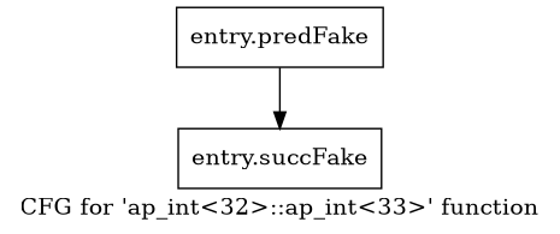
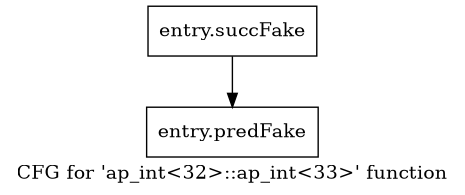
  digraph {
    label="CFG for 'ap_int\<32\>::ap_int\<33\>' function"
    node [shape=record]
    n1 [label="{entry.predFake}"]
    n2 [filename="/home/omerfaruk/tools/Xilinx/Vitis_HLS/2023.2/include/ap_int.h" label="{entry.succFake}" linenumber=46]
-   n1 -> n2 [execusionnum=0 filename="/home/omerfaruk/tools/Xilinx/Vitis_HLS/2023.2/include/ap_int.h"]
+   n2 -> n1 [execusionnum=0 filename="/home/omerfaruk/tools/Xilinx/Vitis_HLS/2023.2/include/ap_int.h"]
  }
